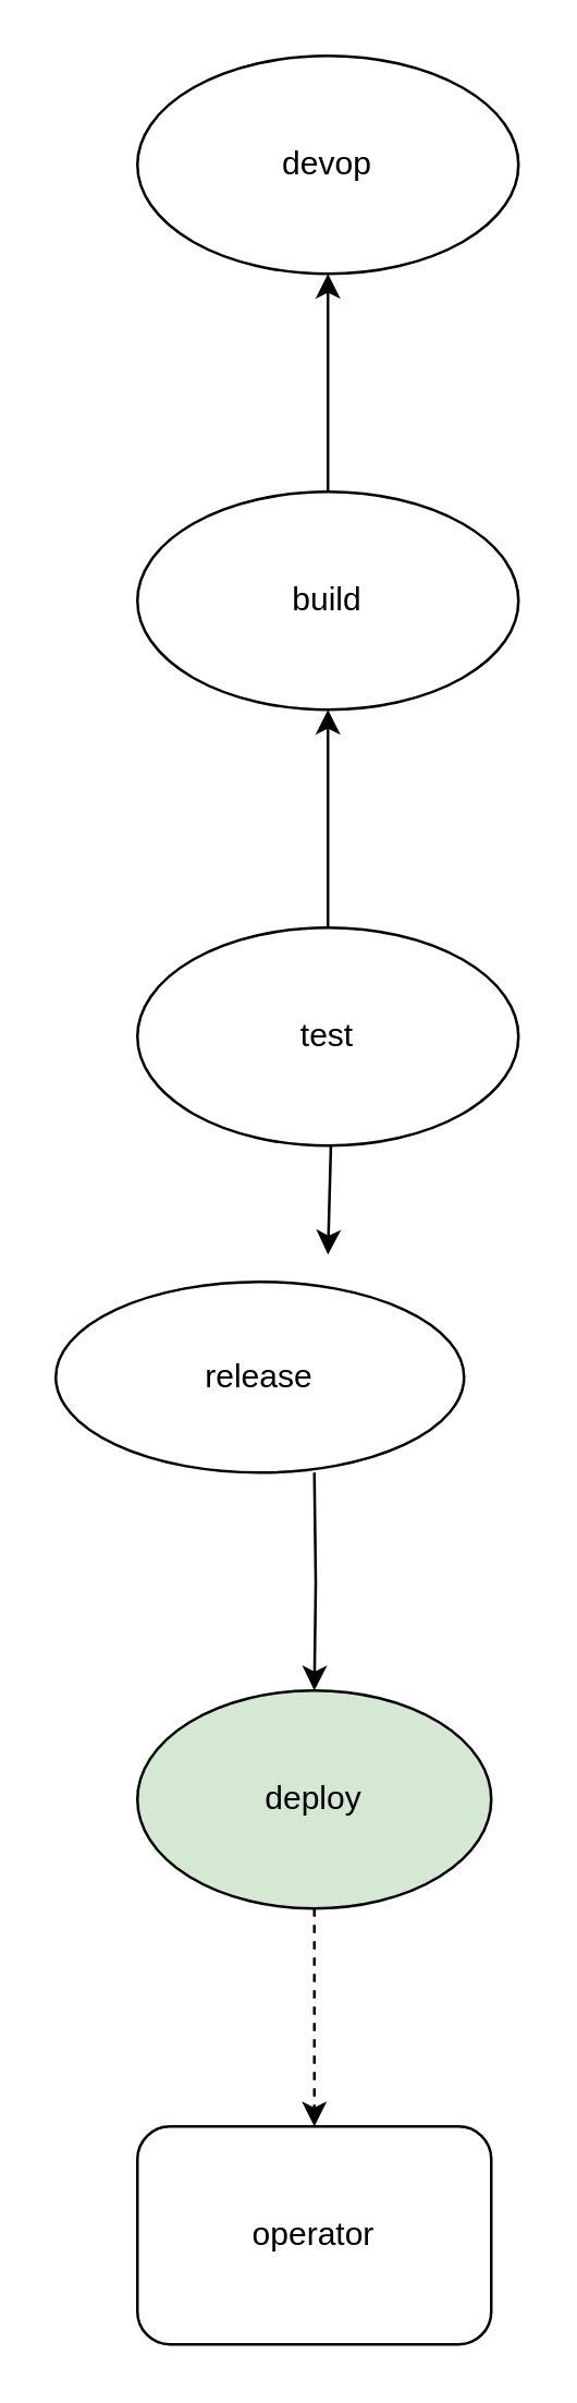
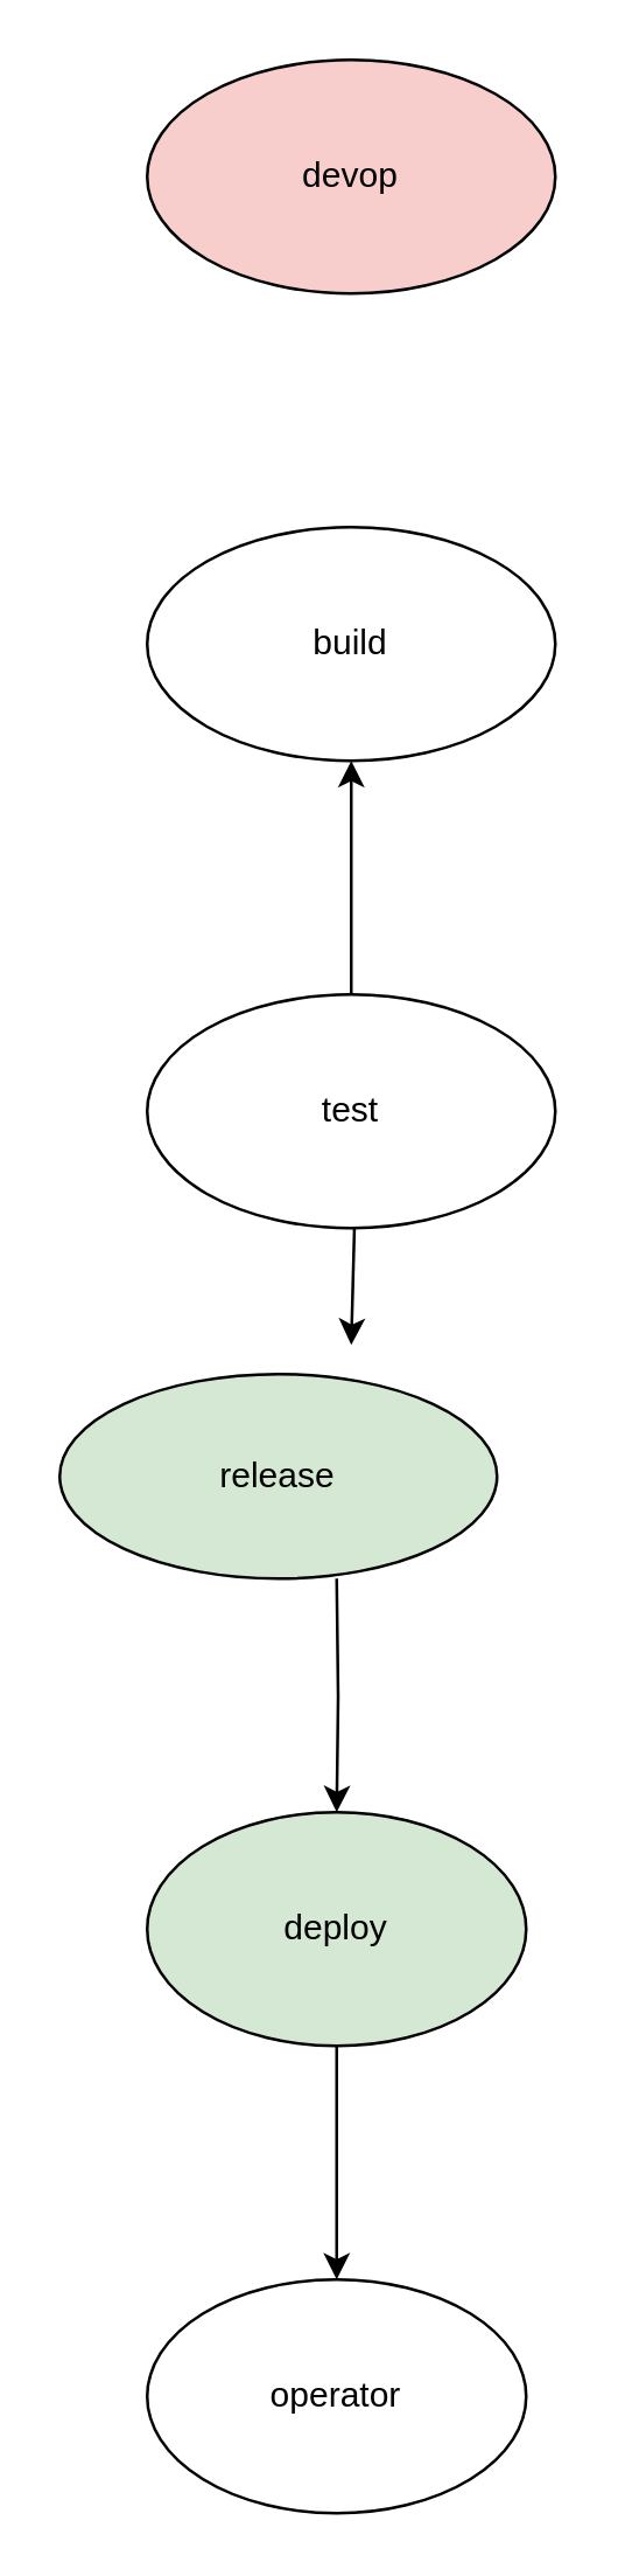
  <mxCell id="0" />
  <mxCell id="1" parent="0" />
  <mxCell id="2" style="edgeStyle=orthogonalEdgeStyle;rounded=0;orthogonalLoop=1;jettySize=auto;html=1;exitX=0.5;exitY=1;exitDx=0;exitDy=0;" parent="1" edge="1"><mxGeometry relative="1" as="geometry"><mxPoint x="90" y="610" as="sourcePoint" /><mxPoint x="90" y="610" as="targetPoint" /></mxGeometry></mxCell>
  <mxCell id="3" value="" style="endArrow=classic;html=1;rounded=0;exitX=0.432;exitY=1.027;exitDx=0;exitDy=0;exitPerimeter=0;" parent="1" edge="1"><mxGeometry width="50" height="50" relative="1" as="geometry"><mxPoint x="121.84" y="392.16" as="sourcePoint" /><mxPoint x="120" y="460" as="targetPoint" /></mxGeometry></mxCell>
  <mxCell id="4" value="" style="edgeStyle=orthogonalEdgeStyle;rounded=0;orthogonalLoop=1;jettySize=auto;html=1;" parent="1" target="6" edge="1"><mxGeometry relative="1" as="geometry"><mxPoint x="115" y="540" as="sourcePoint" /></mxGeometry></mxCell>
- <mxCell id="5" value="" style="edgeStyle=orthogonalEdgeStyle;rounded=0;orthogonalLoop=1;jettySize=auto;html=1;dashed=1;" parent="1" source="6" target="7" edge="1"><mxGeometry relative="1" as="geometry" /></mxCell>
+ <mxCell id="5" value="" style="edgeStyle=orthogonalEdgeStyle;rounded=0;orthogonalLoop=1;jettySize=auto;html=1;" parent="1" source="6" target="7" edge="1"><mxGeometry relative="1" as="geometry" /></mxCell>
  <mxCell id="6" value="deploy" style="ellipse;whiteSpace=wrap;html=1;fillColor=#d5e8d4;" parent="1" vertex="1"><mxGeometry x="50" y="620" width="130" height="80" as="geometry" /></mxCell>
- <mxCell id="7" value="operator" style="whiteSpace=wrap;html=1;rounded=1;" parent="1" vertex="1"><mxGeometry x="50" y="780" width="130" height="80" as="geometry" /></mxCell>
+ <mxCell id="7" value="operator" style="ellipse;whiteSpace=wrap;html=1;" parent="1" vertex="1"><mxGeometry x="50" y="780" width="130" height="80" as="geometry" /></mxCell>
  <mxCell id="8" value="" style="edgeStyle=orthogonalEdgeStyle;rounded=0;orthogonalLoop=1;jettySize=auto;html=1;" parent="1" source="9" target="11" edge="1"><mxGeometry relative="1" as="geometry" /></mxCell>
  <mxCell id="9" value="test" style="ellipse;whiteSpace=wrap;html=1;" parent="1" vertex="1"><mxGeometry x="50" y="340" width="140" height="80" as="geometry" /></mxCell>
- <mxCell id="10" value="" style="edgeStyle=orthogonalEdgeStyle;rounded=0;orthogonalLoop=1;jettySize=auto;html=1;" parent="1" source="11" target="12" edge="1"><mxGeometry relative="1" as="geometry" /></mxCell>
  <mxCell id="11" value="build" style="ellipse;whiteSpace=wrap;html=1;" parent="1" vertex="1"><mxGeometry x="50" y="180" width="140" height="80" as="geometry" /></mxCell>
- <mxCell id="12" value="devop" style="ellipse;whiteSpace=wrap;html=1;" parent="1" vertex="1"><mxGeometry x="50" y="20" width="140" height="80" as="geometry" /></mxCell>
- <mxCell id="13" value="release" style="ellipse;whiteSpace=wrap;html=1;" parent="1" vertex="1"><mxGeometry x="20" y="470" width="150" height="70" as="geometry" /></mxCell>
+ <mxCell id="12" value="devop" style="ellipse;whiteSpace=wrap;html=1;fillColor=#f8cecc;" parent="1" vertex="1"><mxGeometry x="50" y="20" width="140" height="80" as="geometry" /></mxCell>
+ <mxCell id="13" value="release" style="ellipse;whiteSpace=wrap;html=1;fillColor=#d5e8d4;" parent="1" vertex="1"><mxGeometry x="20" y="470" width="150" height="70" as="geometry" /></mxCell>
